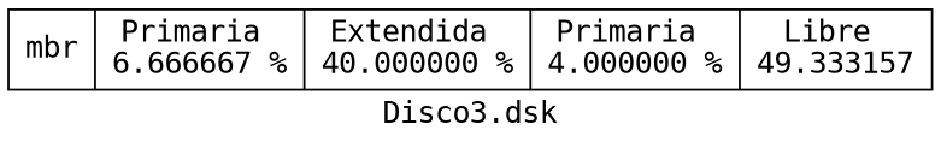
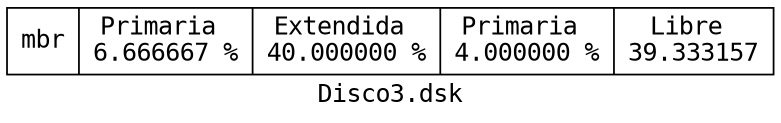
  digraph {
    fontname="DejaVu Sans Mono"
    label="Disco3.dsk"
    rankdir=TB
-   n1 [fontname="DejaVu Sans Mono" label=" mbr| Primaria \n6.666667 %| Extendida \n40.000000 %| Primaria \n4.000000 %| Libre \n49.333157" shape=record]
+   n1 [fontname="DejaVu Sans Mono" label=" mbr| Primaria \n6.666667 %| Extendida \n40.000000 %| Primaria \n4.000000 %| Libre \n39.333157" shape=record]
  }
